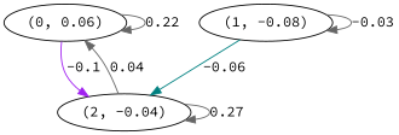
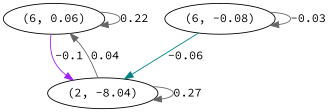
  digraph {
    fontname="Source Code Pro"
    node [fontname="Source Code Pro"]
    edge [color=gray40 fontname="Source Code Pro"]
-   n1 [label="(0, 0.06)"]
-   n2 [label="(2, -0.04)"]
-   n3 [label="(1, -0.08)"]
+   n1 [label="(6, 0.06)"]
+   n2 [label="(2, -8.04)"]
+   n3 [label="(6, -0.08)"]
    n1 -> n1 [label=0.22]
    n1 -> n2 [color=purple label=-0.1]
    n2 -> n1 [label=0.04]
    n2 -> n2 [label=0.27]
    n3 -> n2 [color=teal label=-0.06]
    n3 -> n3 [label=-0.03]
  }
